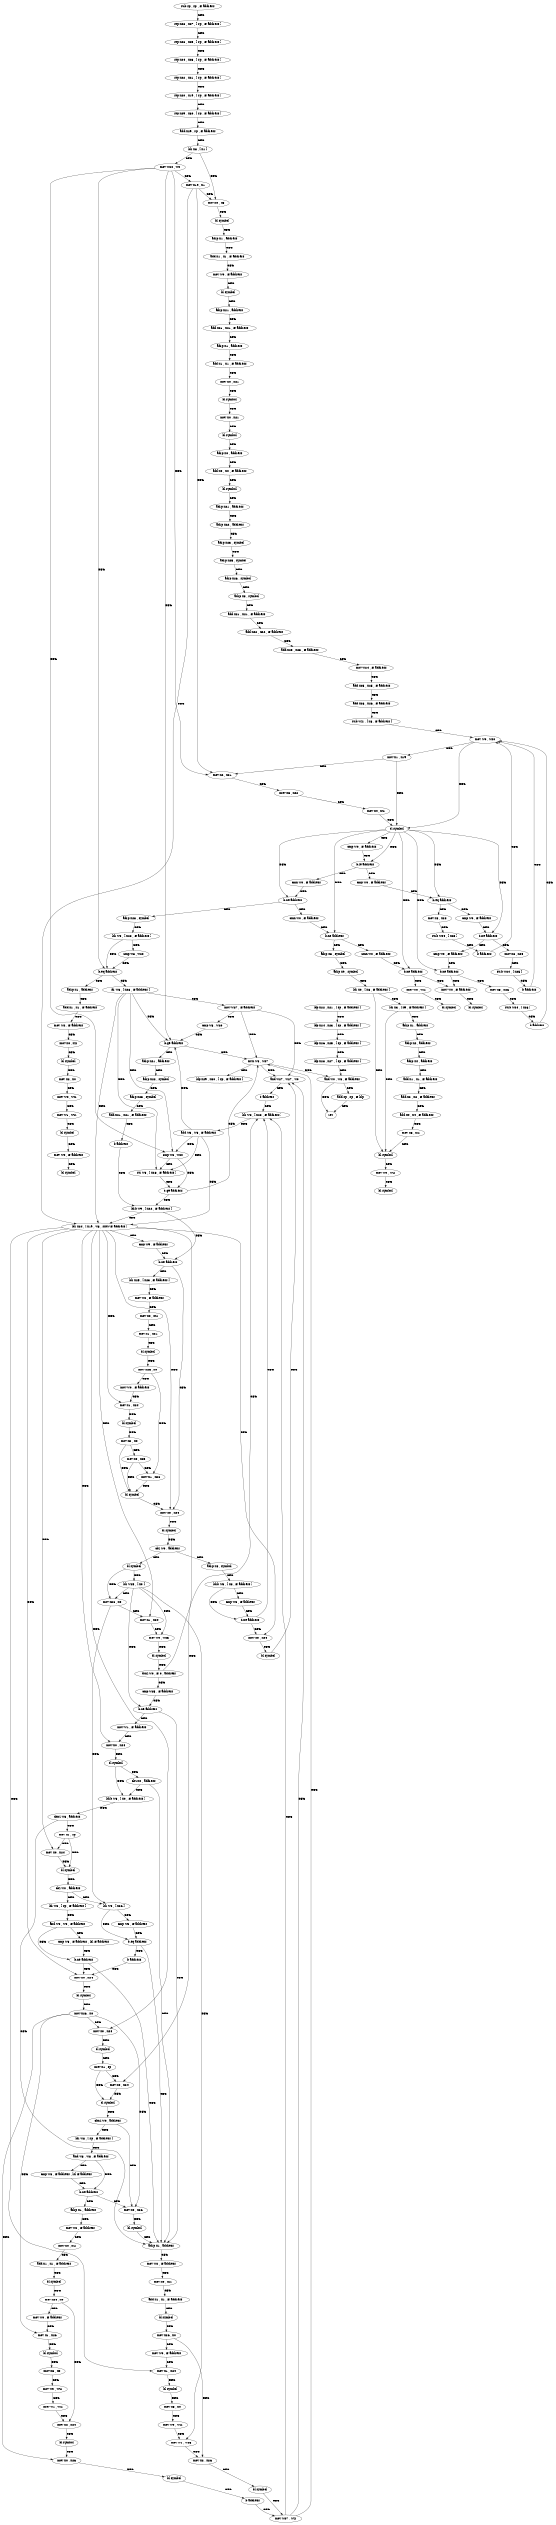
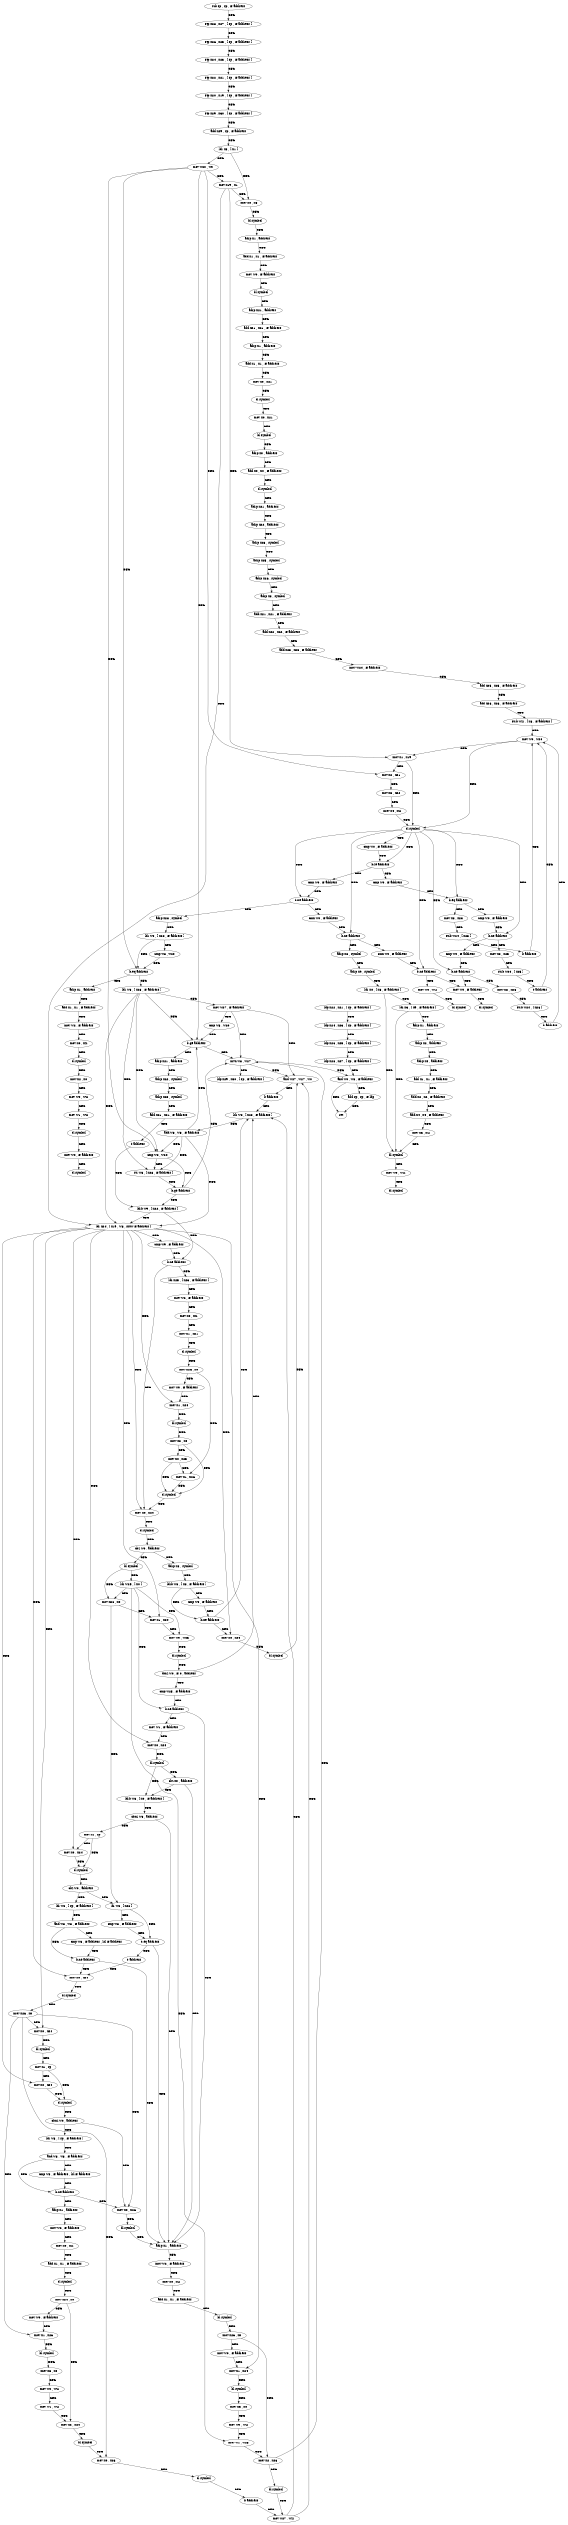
  digraph {
    n1 [label="sub sp , sp , # address"]
    n2 [label="stp x28 , x27 , [ sp , # address ]"]
    n3 [label="stp x26 , x25 , [ sp , # address ]"]
    n4 [label="stp x24 , x23 , [ sp , # address ]"]
    n5 [label="stp x22 , x21 , [ sp , # address ]"]
    n6 [label="stp x20 , x19 , [ sp , # address ]"]
    n7 [label="stp x29 , x30 , [ sp , # address ]"]
    n8 [label="add x29 , sp , # address"]
    n9 [label="ldr x8 , [ x1 ]"]
    n10 [label="mov w20 , w0"]
    n11 [label="mov x0 , x8"]
    n12 [label="mov x19 , x1"]
    n13 [label="b.eq address"]
    n14 [label="b.ge address"]
    n15 [label="cmp w8 , w20"]
    n16 [label="mov x2 , x21"]
    n17 [label="bl symbol"]
    n18 [label="mov x1 , x19"]
    n19 [label="ldr x24 , [ x19 , w8 , sxtw # address ]"]
    n20 [label="mov w0 , w20"]
    n21 [label="bl symbol"]
    n22 [label="adrp x1 , address"]
    n23 [label="ldr w8 , [ x28 , # address ]"]
    n24 [label="mvn w8 , w27"]
    n25 [label="adrp x21 , address"]
    n26 [label="str w8 , [ x28 , # address ]"]
    n27 [label="b.ge address"]
    n28 [label="cmp w9 , # address"]
    n29 [label="mov x0 , x24"]
    n30 [label="mov x1 , x24"]
    n31 [label="mov x0 , x24"]
    n32 [label="mov x1 , x24"]
    n33 [label="mov x1 , x24"]
    n34 [label="mov x0 , x24"]
    n35 [label="mov x0 , x24"]
    n36 [label="mov x0 , x24"]
    n37 [label="mov x0 , x24"]
    n38 [label="mov x0 , x24"]
    n39 [label="adrp x1 , address"]
    n40 [label="add x1 , x1 , # address"]
    n41 [label="mov w0 , # address"]
    n42 [label="bl symbol"]
    n43 [label="adrp x21 , address"]
    n44 [label="add x21 , x21 , # address"]
    n45 [label="adrp x1 , address"]
    n46 [label="add x1 , x1 , # address"]
    n47 [label="mov x0 , x21"]
    n48 [label="bl symbol"]
    n49 [label="mov x0 , x21"]
    n50 [label="bl symbol"]
    n51 [label="adrp x0 , address"]
    n52 [label="add x0 , x0 , # address"]
    n53 [label="bl symbol"]
    n54 [label="adrp x21 , address"]
    n55 [label="adrp x22 , address"]
    n56 [label="adrp x23 , symbol"]
    n57 [label="adrp x25 , symbol"]
    n58 [label="adrp x26 , symbol"]
    n59 [label="adrp x8 , symbol"]
    n60 [label="add x21 , x21 , # address"]
    n61 [label="add x22 , x22 , # address"]
    n62 [label="add x23 , x23 , # address"]
    n63 [label="mov w24 , # address"]
    n64 [label="add x25 , x25 , # address"]
    n65 [label="add x26 , x26 , # address"]
    n66 [label="strb wzr , [ x8 , # address ]"]
    n67 [label="b.ne address"]
    n68 [label="b.ne address"]
    n69 [label="b.eq address"]
    n70 [label="b.ne address"]
    n71 [label="b.ne address"]
    n72 [label="b.ne address"]
    n73 [label="cmp w0 , # address"]
    n74 [label="b.le address"]
    n75 [label="cmn w0 , # address"]
    n76 [label="cmn w0 , # address"]
    n77 [label="adrp x28 , symbol"]
    n78 [label="ldr w8 , [ x28 , # address ]"]
    n79 [label="cmn w0 , # address"]
    n80 [label="adrp x8 , symbol"]
    n81 [label="cmp w8 , w20"]
    n82 [label="cmp w0 , # address"]
    n83 [label="mov x8 , x23"]
    n84 [label="cmp w0 , # address"]
    n85 [label="strb w24 , [ x23 ]"]
    n86 [label="b address"]
    n87 [label="cmp w0 , # address"]
    n88 [label="mov x8 , x25"]
    n89 [label="adrp x9 , symbol"]
    n90 [label="mov w0 , # address"]
    n91 [label="mov w0 , wzr"]
    n92 [label="ldr x0 , [ x8 , # address ]"]
    n93 [label="add x1 , x1 , # address"]
    n94 [label="mov w27 , # address"]
    n95 [label="mov w2 , # address"]
    n96 [label="cmp w8 , w20"]
    n97 [label="and w27 , w27 , w0"]
    n98 [label="strb w24 , [ x25 ]"]
    n99 [label="mov x8 , x26"]
    n100 [label="b address"]
    n101 [label="bl symbol"]
    n102 [label="bl symbol"]
    n103 [label="ldr x3 , [ x9 , # address ]"]
    n104 [label="bl symbol"]
    n105 [label="adrp x1 , address"]
    n106 [label="mov w0 , wzr"]
    n107 [label="adrp x2 , address"]
    n108 [label="adrp x4 , address"]
    n109 [label="add x1 , x1 , # address"]
    n110 [label="add x2 , x2 , # address"]
    n111 [label="add x4 , x4 , # address"]
    n112 [label="mov x5 , xzr"]
    n113 [label="bl symbol"]
    n114 [label="mov x0 , xzr"]
    n115 [label="bl symbol"]
    n116 [label="mov x2 , x0"]
    n117 [label="mov w0 , wzr"]
    n118 [label="mov w1 , wzr"]
    n119 [label="bl symbol"]
    n120 [label="mov w0 , # address"]
    n121 [label="bl symbol"]
    n122 [label="ldp x29 , x30 , [ sp , # address ]"]
    n123 [label="and w0 , w8 , # address"]
    n124 [label="b address"]
    n125 [label="adrp x22 , symbol"]
    n126 [label="add sp , sp , # ldp"]
    n127 [label=ret]
    n128 [label="adrp x23 , symbol"]
    n129 [label="mov x3 , x22"]
    n130 [label="mov x4 , xzr"]
    n131 [label="strb w24 , [ x26 ]"]
    n132 [label="b address"]
    n133 [label="ldp x22 , x21 , [ sp , # address ]"]
    n134 [label="ldp x24 , x23 , [ sp , # address ]"]
    n135 [label="ldp x26 , x25 , [ sp , # address ]"]
    n136 [label="ldp x28 , x27 , [ sp , # address ]"]
    n137 [label="add x21 , x21 , # address"]
    n138 [label="b address"]
    n139 [label="ldrb w9 , [ x22 , # address ]"]
    n140 [label="b.ne address"]
    n141 [label="ldr x25 , [ x23 , # address ]"]
    n142 [label="bl symbol"]
    n143 [label="bl symbol"]
    n144 [label="bl symbol"]
    n145 [label="mov w0 , w25"]
    n146 [label="bl symbol"]
    n147 [label="bl symbol"]
    n148 [label="bl symbol"]
    n149 [label="bl symbol"]
    n150 [label="bl symbol"]
    n151 [label="bl symbol"]
    n152 [label="mov w2 , # address"]
    n153 [label="cbz w0 , address"]
    n154 [label="mov x0 , xzr"]
    n155 [label="adrp x8 , symbol"]
    n156 [label="bl symbol"]
    n157 [label="ldrb w8 , [ x8 , # address ]"]
    n158 [label="ldr w25 , [ x0 ]"]
    n159 [label="mov x26 , x0"]
    n160 [label="cmp w8 , # address"]
    n161 [label="b.ne address"]
    n162 [label="b.ne address"]
    n163 [label="mov w1 , w25"]
    n164 [label="ldr w8 , [ x26 ]"]
    n165 [label="mov x1 , x21"]
    n166 [label="bl symbol"]
    n167 [label="mov x26 , x0"]
    n168 [label="mov w0 , # address"]
    n169 [label="mov x1 , x26"]
    n170 [label="bl symbol"]
    n171 [label="mov x2 , x0"]
    n172 [label="mov x0 , x25"]
    n173 [label="ldr w8 , [ x28 , # address ]"]
    n174 [label="add w8 , w8 , # address"]
    n175 [label="bl symbol"]
    n176 [label="adrp x1 , address"]
    n177 [label="mov w1 , # address"]
    n178 [label="mov x2 , x26"]
    n179 [label="cmp w8 , # address"]
    n180 [label="b.eq address"]
    n181 [label="tbnz w0 , # 0 , address"]
    n182 [label="cmp w25 , # address"]
    n183 [label="mov w2 , # address"]
    n184 [label="mov x0 , xzr"]
    n185 [label="add x1 , x1 , # address"]
    n186 [label="bl symbol"]
    n187 [label="mov x26 , x0"]
    n188 [label="mov w0 , # address"]
    n189 [label="bl symbol"]
    n190 [label="mov x3 , x0"]
    n191 [label="mov w0 , wzr"]
    n192 [label="mov w27 , wzr"]
    n193 [label="cbz x0 , address"]
    n194 [label="ldrb w8 , [ x0 , # address ]"]
    n195 [label="cbnz w8 , address"]
    n196 [label="mov x1 , sp"]
    n197 [label="cbz w0 , address"]
    n198 [label="ldr w8 , [ sp , # address ]"]
    n199 [label="and w8 , w8 , # address"]
    n200 [label="cmp w8 , # address , lsl # address"]
    n201 [label="b.ne address"]
    n202 [label="b address"]
    n203 [label="mov x26 , x0"]
    n204 [label="mov x0 , x26"]
    n205 [label="mov x1 , x26"]
    n206 [label="mov x0 , x26"]
    n207 [label="bl symbol"]
    n208 [label="bl symbol"]
    n209 [label="bl symbol"]
    n210 [label="mov x1 , sp"]
    n211 [label="cbnz w0 , address"]
    n212 [label="ldr w8 , [ sp , # address ]"]
    n213 [label="and w8 , w8 , # address"]
    n214 [label="cmp w8 , # address , lsl # address"]
    n215 [label="b.ne address"]
    n216 [label="adrp x1 , address"]
    n217 [label="mov w2 , # address"]
    n218 [label="mov x0 , xzr"]
    n219 [label="add x1 , x1 , # address"]
    n220 [label="bl symbol"]
    n221 [label="mov x24 , x0"]
    n222 [label="mov w0 , # address"]
    n223 [label="mov x2 , x24"]
    n224 [label="bl symbol"]
    n225 [label="mov x3 , x0"]
    n226 [label="mov w0 , wzr"]
    n227 [label="mov w1 , wzr"]
    n228 [label="b address"]
    n1 -> n2 [label=CFG]
    n2 -> n3 [label=CFG]
    n3 -> n4 [label=CFG]
    n4 -> n5 [label=CFG]
    n5 -> n6 [label=CFG]
    n6 -> n7 [label=CFG]
    n7 -> n8 [label=CFG]
    n8 -> n9 [label=CFG]
    n9 -> n10 [label=CFG]
    n9 -> n11 [label=DFG]
    n10 -> n12 [label=CFG]
    n10 -> n13 [label=DFG]
    n10 -> n14 [label=DFG]
    n10 -> n15 [label=DFG]
    n10 -> n16 [label=DFG]
    n11 -> n17 [label=DFG]
    n12 -> n11 [label=CFG]
-   n12 -> n16 [label=DFG]
+   n12 -> n18 [label=DFG]
    n12 -> n19 [label=DFG]
    n13 -> n22 [label=CFG]
    n13 -> n23 [label=CFG]
    n14 -> n24 [label=CFG]
    n14 -> n25 [label=CFG]
    n15 -> n26 [label=CFG]
    n15 -> n27 [label=DFG]
    n16 -> n129 [label=CFG]
    n17 -> n39 [label=CFG]
    n18 -> n16 [label=CFG]
    n18 -> n21 [label=DFG]
    n19 -> n28 [label=CFG]
    n19 -> n29 [label=DFG]
    n19 -> n30 [label=DFG]
    n19 -> n31 [label=DFG]
    n19 -> n32 [label=DFG]
    n19 -> n33 [label=DFG]
    n19 -> n34 [label=DFG]
    n19 -> n35 [label=DFG]
    n19 -> n36 [label=DFG]
    n19 -> n37 [label=DFG]
    n19 -> n38 [label=DFG]
    n20 -> n18 [label=CFG]
    n20 -> n21 [label=DFG]
    n21 -> n67 [label=DFG]
    n21 -> n68 [label=DFG]
    n21 -> n69 [label=DFG]
    n21 -> n70 [label=DFG]
    n21 -> n71 [label=DFG]
    n21 -> n72 [label=DFG]
    n21 -> n73 [label=CFG]
    n21 -> n74 [label=DFG]
    n22 -> n93 [label=CFG]
    n23 -> n14 [label=DFG]
    n23 -> n15 [label=DFG]
    n23 -> n19 [label=DFG]
    n23 -> n26 [label=DFG]
    n23 -> n94 [label=CFG]
    n24 -> n97 [label=DFG]
    n24 -> n122 [label=CFG]
    n24 -> n123 [label=DFG]
    n25 -> n125 [label=CFG]
    n26 -> n27 [label=CFG]
    n27 -> n24 [label=CFG]
    n27 -> n139 [label=CFG]
    n28 -> n140 [label=CFG]
    n29 -> n142 [label=DFG]
    n30 -> n143 [label=DFG]
    n31 -> n144 [label=DFG]
    n32 -> n145 [label=CFG]
    n33 -> n146 [label=DFG]
    n34 -> n147 [label=DFG]
    n35 -> n148 [label=DFG]
    n36 -> n149 [label=DFG]
    n37 -> n150 [label=DFG]
    n38 -> n151 [label=DFG]
    n39 -> n40 [label=CFG]
    n40 -> n41 [label=CFG]
    n41 -> n42 [label=CFG]
    n42 -> n43 [label=CFG]
    n43 -> n44 [label=CFG]
    n44 -> n45 [label=CFG]
    n45 -> n46 [label=CFG]
    n46 -> n47 [label=CFG]
    n47 -> n48 [label=CFG]
    n48 -> n49 [label=CFG]
    n49 -> n50 [label=CFG]
    n50 -> n51 [label=CFG]
    n51 -> n52 [label=CFG]
    n52 -> n53 [label=CFG]
    n53 -> n54 [label=CFG]
    n54 -> n55 [label=CFG]
    n55 -> n56 [label=CFG]
    n56 -> n57 [label=CFG]
    n57 -> n58 [label=CFG]
    n58 -> n59 [label=CFG]
    n59 -> n60 [label=CFG]
    n60 -> n61 [label=CFG]
    n61 -> n62 [label=CFG]
    n62 -> n63 [label=CFG]
    n63 -> n64 [label=CFG]
    n64 -> n65 [label=CFG]
    n65 -> n66 [label=CFG]
    n66 -> n20 [label=CFG]
    n67 -> n76 [label=CFG]
    n67 -> n77 [label=CFG]
    n68 -> n79 [label=CFG]
    n68 -> n80 [label=CFG]
    n69 -> n83 [label=CFG]
    n69 -> n84 [label=CFG]
    n70 -> n87 [label=CFG]
    n70 -> n88 [label=CFG]
    n71 -> n90 [label=CFG]
    n71 -> n91 [label=CFG]
    n72 -> n90 [label=CFG]
    n72 -> n99 [label=CFG]
    n73 -> n74 [label=CFG]
    n74 -> n75 [label=CFG]
    n74 -> n82 [label=CFG]
    n75 -> n67 [label=CFG]
    n76 -> n68 [label=CFG]
    n77 -> n78 [label=CFG]
    n78 -> n13 [label=DFG]
    n78 -> n81 [label=CFG]
    n79 -> n71 [label=CFG]
    n80 -> n89 [label=CFG]
    n81 -> n13 [label=CFG]
    n82 -> n69 [label=CFG]
    n83 -> n85 [label=CFG]
    n84 -> n70 [label=CFG]
    n85 -> n86 [label=CFG]
    n86 -> n20 [label=CFG]
    n87 -> n72 [label=CFG]
    n88 -> n98 [label=CFG]
    n89 -> n92 [label=CFG]
    n90 -> n101 [label=CFG]
    n91 -> n102 [label=CFG]
    n92 -> n103 [label=CFG]
    n92 -> n104 [label=DFG]
    n93 -> n95 [label=CFG]
    n94 -> n24 [label=DFG]
    n94 -> n96 [label=CFG]
    n94 -> n97 [label=DFG]
    n95 -> n114 [label=CFG]
    n96 -> n14 [label=CFG]
    n97 -> n124 [label=CFG]
    n98 -> n100 [label=CFG]
    n99 -> n131 [label=CFG]
    n100 -> n20 [label=CFG]
    n103 -> n104 [label=DFG]
    n103 -> n105 [label=CFG]
    n104 -> n106 [label=CFG]
    n105 -> n107 [label=CFG]
    n106 -> n113 [label=CFG]
    n107 -> n108 [label=CFG]
    n108 -> n109 [label=CFG]
    n109 -> n110 [label=CFG]
    n110 -> n111 [label=CFG]
    n111 -> n112 [label=CFG]
    n112 -> n104 [label=CFG]
    n114 -> n115 [label=CFG]
    n115 -> n116 [label=DFG]
    n116 -> n117 [label=CFG]
    n117 -> n118 [label=CFG]
    n118 -> n119 [label=CFG]
    n119 -> n120 [label=CFG]
    n120 -> n121 [label=CFG]
    n123 -> n126 [label=CFG]
    n123 -> n127 [label=DFG]
    n124 -> n173 [label=CFG]
    n125 -> n128 [label=CFG]
    n126 -> n127 [label=CFG]
    n128 -> n137 [label=CFG]
    n129 -> n130 [label=CFG]
    n130 -> n21 [label=CFG]
    n131 -> n132 [label=CFG]
    n132 -> n20 [label=CFG]
    n133 -> n134 [label=CFG]
    n134 -> n135 [label=CFG]
    n135 -> n136 [label=CFG]
    n136 -> n123 [label=CFG]
    n137 -> n138 [label=CFG]
    n138 -> n139 [label=CFG]
    n139 -> n19 [label=CFG]
    n139 -> n140 [label=DFG]
    n140 -> n29 [label=CFG]
    n140 -> n141 [label=CFG]
    n141 -> n152 [label=CFG]
    n142 -> n153 [label=DFG]
    n143 -> n171 [label=DFG]
    n144 -> n97 [label=DFG]
    n145 -> n175 [label=DFG]
    n146 -> n190 [label=DFG]
    n147 -> n193 [label=DFG]
    n147 -> n194 [label=DFG]
    n148 -> n197 [label=DFG]
    n149 -> n203 [label=DFG]
    n150 -> n210 [label=CFG]
    n151 -> n211 [label=DFG]
    n152 -> n154 [label=CFG]
    n153 -> n155 [label=CFG]
    n153 -> n156 [label=CFG]
    n154 -> n165 [label=CFG]
    n155 -> n157 [label=CFG]
    n156 -> n158 [label=DFG]
    n156 -> n159 [label=DFG]
    n157 -> n160 [label=CFG]
    n157 -> n161 [label=DFG]
    n158 -> n145 [label=DFG]
    n158 -> n159 [label=CFG]
    n158 -> n162 [label=DFG]
    n158 -> n163 [label=DFG]
    n159 -> n32 [label=CFG]
    n159 -> n164 [label=DFG]
    n160 -> n161 [label=CFG]
    n161 -> n31 [label=CFG]
    n161 -> n173 [label=CFG]
    n162 -> n176 [label=CFG]
    n162 -> n177 [label=CFG]
    n163 -> n178 [label=CFG]
    n164 -> n179 [label=CFG]
    n164 -> n180 [label=DFG]
    n165 -> n166 [label=CFG]
    n166 -> n167 [label=DFG]
    n167 -> n168 [label=CFG]
    n167 -> n169 [label=DFG]
    n168 -> n30 [label=CFG]
    n169 -> n170 [label=DFG]
    n170 -> n29 [label=CFG]
    n171 -> n170 [label=DFG]
    n171 -> n172 [label=CFG]
    n172 -> n169 [label=CFG]
    n172 -> n170 [label=DFG]
    n173 -> n174 [label=DFG]
    n174 -> n14 [label=DFG]
    n174 -> n15 [label=DFG]
    n174 -> n19 [label=DFG]
    n174 -> n26 [label=DFG]
    n175 -> n181 [label=DFG]
    n176 -> n183 [label=CFG]
    n177 -> n34 [label=CFG]
    n178 -> n189 [label=CFG]
    n179 -> n180 [label=CFG]
    n180 -> n176 [label=CFG]
    n180 -> n202 [label=CFG]
    n181 -> n173 [label=CFG]
    n181 -> n182 [label=CFG]
    n182 -> n162 [label=CFG]
    n183 -> n184 [label=CFG]
    n184 -> n185 [label=CFG]
    n185 -> n186 [label=CFG]
    n186 -> n187 [label=DFG]
    n187 -> n178 [label=DFG]
    n187 -> n188 [label=CFG]
    n188 -> n33 [label=CFG]
    n189 -> n192 [label=CFG]
    n190 -> n191 [label=CFG]
    n191 -> n163 [label=CFG]
-   n192 -> n24 [label=DFG]
+   n178 -> n24 [label=DFG]
    n192 -> n97 [label=DFG]
    n192 -> n173 [label=CFG]
    n193 -> n176 [label=CFG]
    n193 -> n194 [label=CFG]
    n194 -> n195 [label=DFG]
    n195 -> n176 [label=CFG]
    n195 -> n196 [label=CFG]
    n196 -> n35 [label=CFG]
    n196 -> n148 [label=DFG]
    n197 -> n164 [label=CFG]
    n197 -> n198 [label=CFG]
    n198 -> n199 [label=DFG]
    n199 -> n200 [label=CFG]
    n199 -> n201 [label=DFG]
    n200 -> n201 [label=CFG]
    n201 -> n36 [label=CFG]
    n201 -> n176 [label=CFG]
    n202 -> n36 [label=CFG]
    n203 -> n37 [label=CFG]
    n203 -> n204 [label=DFG]
    n203 -> n205 [label=DFG]
    n203 -> n206 [label=DFG]
    n204 -> n207 [label=DFG]
    n205 -> n208 [label=DFG]
    n206 -> n209 [label=DFG]
    n207 -> n176 [label=CFG]
    n208 -> n225 [label=DFG]
    n209 -> n228 [label=CFG]
    n210 -> n38 [label=CFG]
    n210 -> n151 [label=DFG]
    n211 -> n204 [label=CFG]
    n211 -> n212 [label=CFG]
    n212 -> n213 [label=DFG]
    n213 -> n214 [label=CFG]
    n213 -> n215 [label=DFG]
    n214 -> n215 [label=CFG]
    n215 -> n204 [label=CFG]
    n215 -> n216 [label=CFG]
    n216 -> n217 [label=CFG]
    n217 -> n218 [label=CFG]
    n218 -> n219 [label=CFG]
    n219 -> n220 [label=CFG]
    n220 -> n221 [label=DFG]
    n221 -> n222 [label=CFG]
    n221 -> n223 [label=DFG]
    n222 -> n205 [label=CFG]
    n223 -> n224 [label=CFG]
    n224 -> n206 [label=CFG]
    n225 -> n226 [label=CFG]
    n226 -> n227 [label=CFG]
    n227 -> n223 [label=CFG]
    n228 -> n192 [label=CFG]
  }
